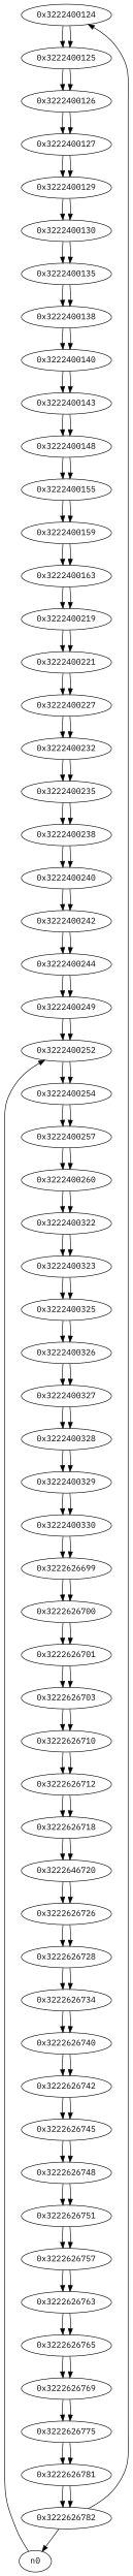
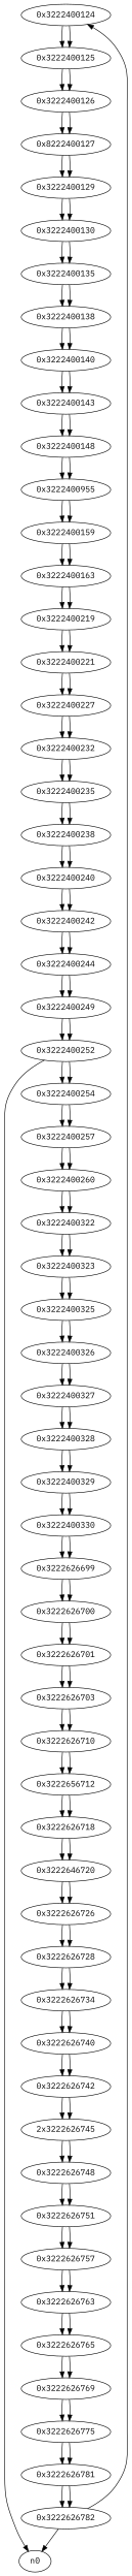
  digraph {
    fontname="IBM Plex Mono"
    node [fontname="IBM Plex Mono"]
    edge [fontname="IBM Plex Mono"]
    n1 [label="0x3222400124"]
    n2 [label="0x3222400125"]
    n3 [label="0x3222400126"]
-   n4 [label="0x3222400127"]
+   n4 [label="0x8222400127"]
    n5 [label="0x3222400129"]
    n6 [label="0x3222400130"]
    n7 [label="0x3222400135"]
    n8 [label="0x3222400138"]
    n9 [label="0x3222400140"]
    n10 [label="0x3222400143"]
    n11 [label="0x3222400148"]
-   n12 [label="0x3222400155"]
+   n12 [label="0x3222400955"]
    n13 [label="0x3222400159"]
    n14 [label="0x3222400163"]
    n15 [label="0x3222400219"]
    n16 [label="0x3222400221"]
    n17 [label="0x3222400227"]
    n18 [label="0x3222400232"]
    n19 [label="0x3222400235"]
    n20 [label="0x3222400238"]
    n21 [label="0x3222400240"]
    n22 [label="0x3222400242"]
    n23 [label="0x3222400244"]
    n24 [label="0x3222400249"]
    n25 [label="0x3222400252"]
    n26 [label="0x3222400254"]
    n0
    n27 [label="0x3222400257"]
    n28 [label="0x3222400260"]
    n29 [label="0x3222400322"]
    n30 [label="0x3222400323"]
    n31 [label="0x3222400325"]
    n32 [label="0x3222400326"]
    n33 [label="0x3222400327"]
    n34 [label="0x3222400328"]
    n35 [label="0x3222400329"]
    n36 [label="0x3222400330"]
    n37 [label="0x3222626699"]
    n38 [label="0x3222626700"]
    n39 [label="0x3222626701"]
    n40 [label="0x3222626703"]
    n41 [label="0x3222626710"]
-   n42 [label="0x3222626712"]
+   n42 [label="0x3222656712"]
    n43 [label="0x3222626718"]
    n44 [label="0x3222646720"]
    n45 [label="0x3222626726"]
    n46 [label="0x3222626728"]
    n47 [label="0x3222626734"]
    n48 [label="0x3222626740"]
    n49 [label="0x3222626742"]
-   n50 [label="0x3222626745"]
+   n50 [label="2x3222626745"]
    n51 [label="0x3222626748"]
    n52 [label="0x3222626751"]
    n53 [label="0x3222626757"]
    n54 [label="0x3222626763"]
    n55 [label="0x3222626765"]
    n56 [label="0x3222626769"]
    n57 [label="0x3222626775"]
    n58 [label="0x3222626781"]
    n59 [label="0x3222626782"]
    n1 -> n2
    n1 -> n2
    n2 -> n3
    n2 -> n3
    n3 -> n4
    n3 -> n4
    n4 -> n5
    n4 -> n5
    n5 -> n6
    n5 -> n6
    n6 -> n7
    n6 -> n7
    n7 -> n8
    n7 -> n8
    n8 -> n9
    n8 -> n9
    n9 -> n10
    n9 -> n10
    n10 -> n11
    n10 -> n11
    n11 -> n12
    n11 -> n12
    n12 -> n13
    n12 -> n13
    n13 -> n14
    n13 -> n14
    n14 -> n15
    n14 -> n15
    n15 -> n16
    n15 -> n16
    n16 -> n17
    n16 -> n17
    n17 -> n18
    n17 -> n18
    n18 -> n19
    n18 -> n19
    n19 -> n20
    n19 -> n20
    n20 -> n21
    n20 -> n21
    n21 -> n22
    n21 -> n22
    n22 -> n23
    n22 -> n23
    n23 -> n24
    n23 -> n24
    n24 -> n25
    n24 -> n25
    n25 -> n26
    n25 -> n26
-   n0 -> n25
+   n25 -> n0
    n26 -> n27
    n26 -> n27
    n27 -> n28
    n27 -> n28
    n28 -> n29
    n28 -> n29
    n29 -> n30
    n29 -> n30
    n30 -> n31
    n30 -> n31
    n31 -> n32
    n31 -> n32
    n32 -> n33
    n32 -> n33
    n33 -> n34
    n33 -> n34
    n34 -> n35
    n34 -> n35
    n35 -> n36
    n35 -> n36
    n36 -> n37
    n36 -> n37
    n37 -> n38
    n37 -> n38
    n38 -> n39
    n38 -> n39
    n39 -> n40
    n39 -> n40
    n40 -> n41
    n40 -> n41
    n41 -> n42
    n41 -> n42
    n42 -> n43
    n42 -> n43
    n43 -> n44
    n43 -> n44
    n44 -> n45
    n44 -> n45
    n45 -> n46
    n45 -> n46
    n46 -> n47
    n46 -> n47
    n47 -> n48
    n47 -> n48
    n48 -> n49
    n48 -> n49
    n49 -> n50
    n49 -> n50
    n50 -> n51
    n50 -> n51
    n51 -> n52
    n51 -> n52
    n52 -> n53
    n52 -> n53
    n53 -> n54
    n53 -> n54
    n54 -> n55
    n54 -> n55
    n55 -> n56
    n55 -> n56
    n56 -> n57
    n56 -> n57
    n57 -> n58
    n57 -> n58
    n58 -> n59
    n58 -> n59
    n59 -> n1
    n59 -> n0
  }
